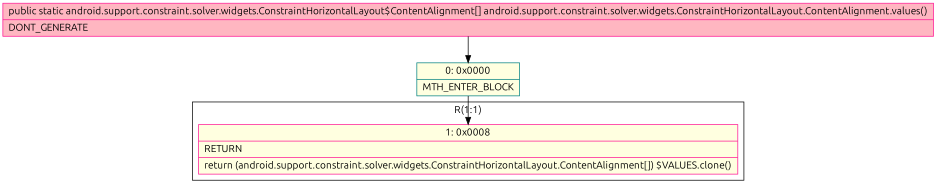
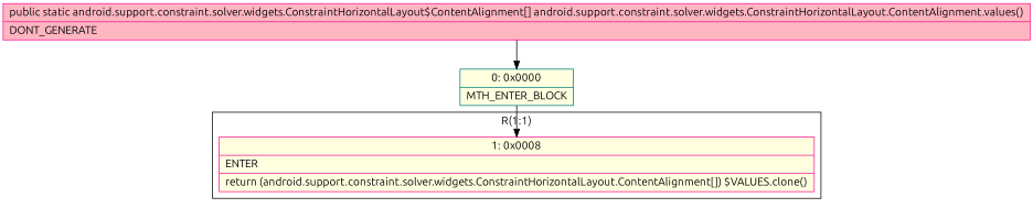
  digraph {
    fontname=Ubuntu
    node [color=deeppink shape=record style=filled fillcolor=lightyellow fontname=Ubuntu]
    edge [fontname=Ubuntu]
-   n1 [label="{1\:\ 0x0008|RETURN\l|return (android.support.constraint.solver.widgets.ConstraintHorizontalLayout.ContentAlignment[]) $VALUES.clone()\l}"]
+   n1 [label="{1\:\ 0x0008|ENTER\l|return (android.support.constraint.solver.widgets.ConstraintHorizontalLayout.ContentAlignment[]) $VALUES.clone()\l}"]
    n2 [color=teal label="{0\:\ 0x0000|MTH_ENTER_BLOCK\l}"]
    n3 [label="{public static android.support.constraint.solver.widgets.ConstraintHorizontalLayout$ContentAlignment[] android.support.constraint.solver.widgets.ConstraintHorizontalLayout.ContentAlignment.values()  | DONT_GENERATE\l}" fillcolor=lightpink]
    subgraph cluster_1 {
      label="R(1:1)"
      n1
    }
    n2 -> n1
    n3 -> n2
  }
